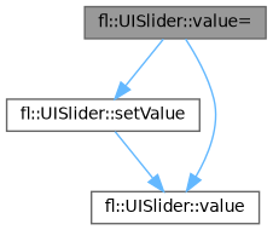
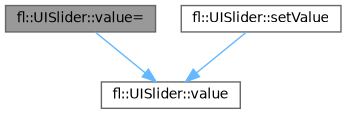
  digraph {
    rankdir=TB
    node [color=grey40 fillcolor=white fontname=Helvetica fontsize=10 shape=box style=filled]
    edge [color=steelblue1 fontname=Helvetica fontsize=10 labelfontname=Helvetica labelfontsize=10 style=solid]
    n1 [color=gray40 fillcolor=grey60 fontcolor=black height=0.2 label="fl::UISlider::value=" width=0.4]
    n2 [height=0.2 label="fl::UISlider::setValue" width=0.4]
    n3 [height=0.2 label="fl::UISlider::value" width=0.4]
-   n1 -> n2
    n1 -> n3
    n2 -> n3
  }
